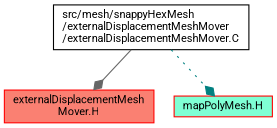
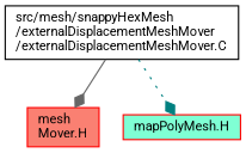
  digraph {
    fontname=Roboto
    node [color=red fontname=Roboto fontsize=10 shape=record style=filled]
    edge [fontname=Roboto fontsize=10 labelfontname=Helvetica labelfontsize=10 arrowhead=diamond]
    n1 [color=black fillcolor=white fontcolor=black height=0.2 label="src/mesh/snappyHexMesh\l/externalDisplacementMeshMover\l/externalDisplacementMeshMover.C" width=0.4]
-   n2 [height=0.2 label="externalDisplacementMesh\lMover.H" width=0.4 fillcolor=salmon]
+   n2 [height=0.2 label="mesh\lMover.H" width=0.4 fillcolor=salmon]
    n3 [height=0.2 label="mapPolyMesh.H" width=0.4 fillcolor=aquamarine]
    n1 -> n2 [color=gray40 style=solid]
    n1 -> n3 [color=teal style=dotted]
  }
